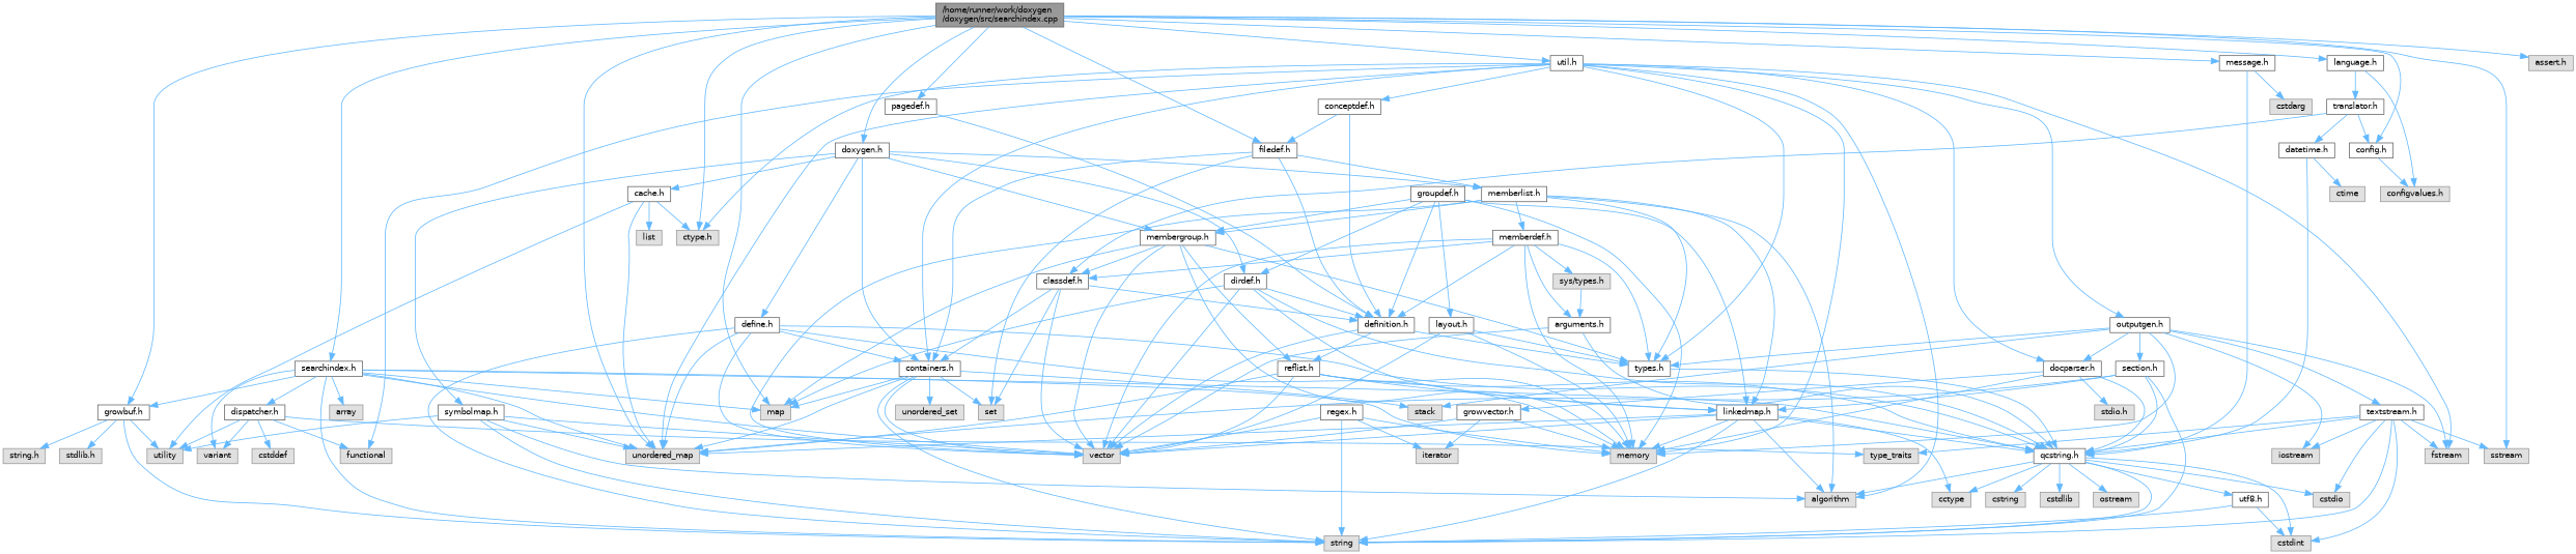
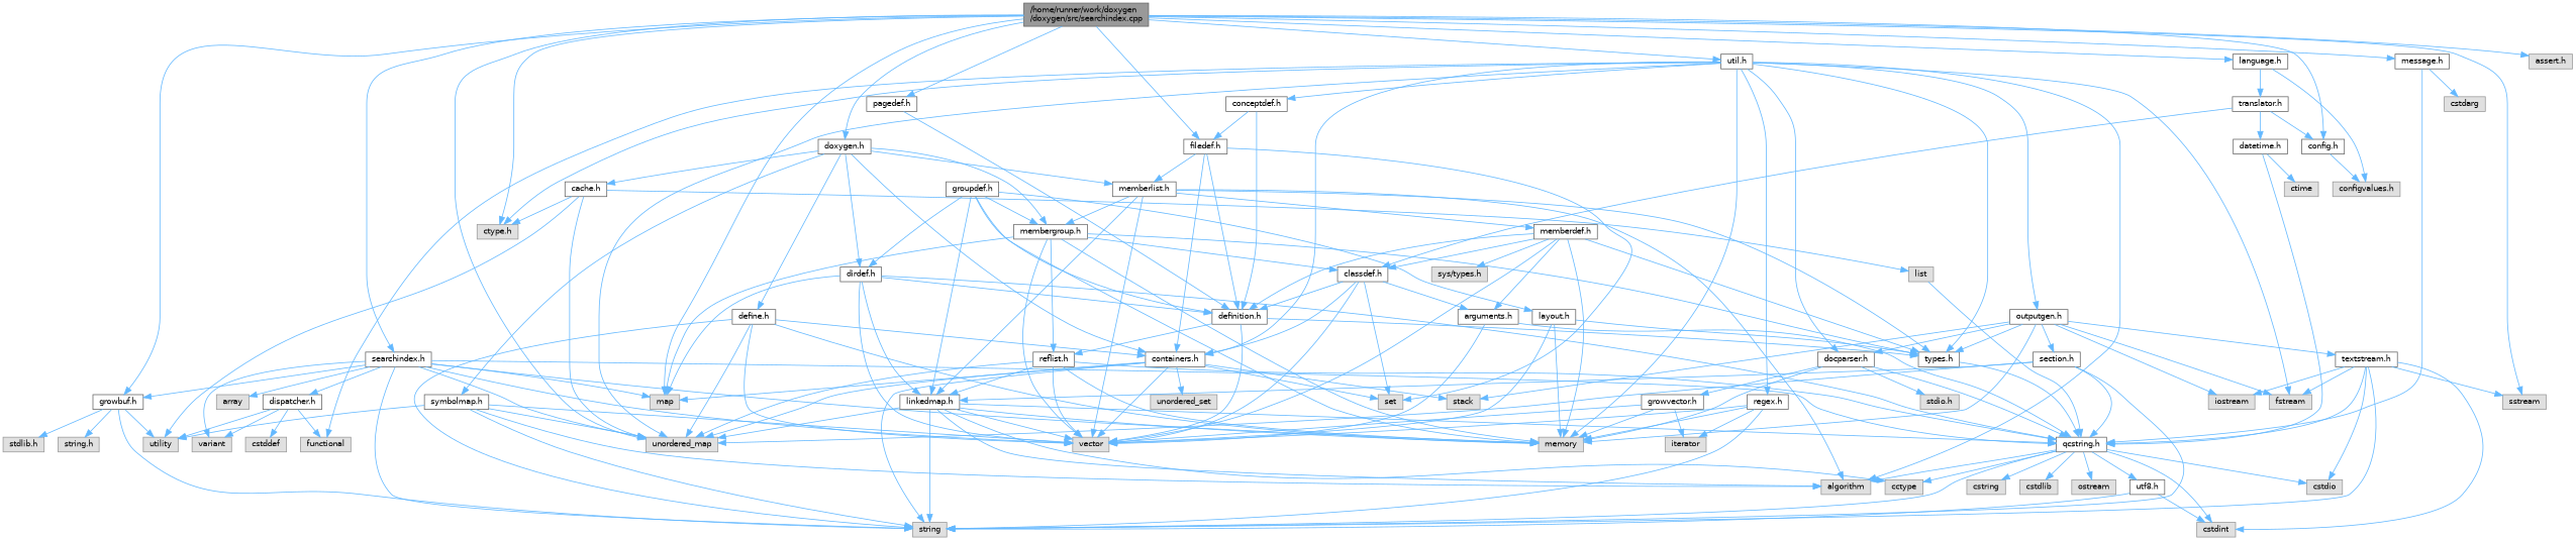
  digraph {
    node [color=grey40 fillcolor=white fontname=Helvetica fontsize=10 shape=box style=filled]
    edge [color=steelblue1 fontname=Helvetica fontsize=10 labelfontname=Helvetica labelfontsize=10 style=solid]
    n1 [color=gray40 fillcolor=grey60 fontcolor=black height=0.2 label="/home/runner/work/doxygen\l/doxygen/src/searchindex.cpp" width=0.4]
    n2 [color=grey60 fillcolor="#E0E0E0" height=0.2 label="ctype.h" width=0.4]
    n3 [color=grey60 fillcolor="#E0E0E0" height=0.2 label="assert.h" width=0.4]
    n4 [color=grey60 fillcolor="#E0E0E0" height=0.2 label=sstream width=0.4]
    n5 [color=grey60 fillcolor="#E0E0E0" height=0.2 label=map width=0.4]
    n6 [color=grey60 fillcolor="#E0E0E0" height=0.2 label=unordered_map width=0.4]
    n7 [height=0.2 label="searchindex.h" width=0.4]
    n8 [height=0.2 label="growbuf.h" width=0.4]
    n9 [height=0.2 label="config.h" width=0.4]
    n10 [height=0.2 label="util.h" width=0.4]
    n11 [height=0.2 label="filedef.h" width=0.4]
    n12 [height=0.2 label="doxygen.h" width=0.4]
    n13 [height=0.2 label="language.h" width=0.4]
    n14 [height=0.2 label="pagedef.h" width=0.4]
    n15 [height=0.2 label="message.h" width=0.4]
    n16 [color=grey60 fillcolor="#E0E0E0" height=0.2 label=memory width=0.4]
    n17 [color=grey60 fillcolor="#E0E0E0" height=0.2 label=vector width=0.4]
    n18 [color=grey60 fillcolor="#E0E0E0" height=0.2 label=string width=0.4]
    n19 [color=grey60 fillcolor="#E0E0E0" height=0.2 label=array width=0.4]
    n20 [color=grey60 fillcolor="#E0E0E0" height=0.2 label=variant width=0.4]
    n21 [height=0.2 label="qcstring.h" width=0.4]
    n22 [height=0.2 label="dispatcher.h" width=0.4]
    n23 [color=grey60 fillcolor="#E0E0E0" height=0.2 label=utility width=0.4]
    n24 [color=grey60 fillcolor="#E0E0E0" height=0.2 label="stdlib.h" width=0.4]
    n25 [color=grey60 fillcolor="#E0E0E0" height=0.2 label="string.h" width=0.4]
    n26 [color=grey60 fillcolor="#E0E0E0" height=0.2 label="configvalues.h" width=0.4]
    n27 [color=grey60 fillcolor="#E0E0E0" height=0.2 label=algorithm width=0.4]
    n28 [color=grey60 fillcolor="#E0E0E0" height=0.2 label=functional width=0.4]
    n29 [color=grey60 fillcolor="#E0E0E0" height=0.2 label=fstream width=0.4]
    n30 [height=0.2 label="types.h" width=0.4]
    n31 [height=0.2 label="docparser.h" width=0.4]
    n32 [height=0.2 label="containers.h" width=0.4]
    n33 [height=0.2 label="outputgen.h" width=0.4]
    n34 [height=0.2 label="regex.h" width=0.4]
    n35 [height=0.2 label="conceptdef.h" width=0.4]
    n36 [color=grey60 fillcolor="#E0E0E0" height=0.2 label=set width=0.4]
    n37 [height=0.2 label="definition.h" width=0.4]
    n38 [height=0.2 label="memberlist.h" width=0.4]
    n39 [height=0.2 label="membergroup.h" width=0.4]
    n40 [height=0.2 label="dirdef.h" width=0.4]
    n41 [height=0.2 label="define.h" width=0.4]
    n42 [height=0.2 label="cache.h" width=0.4]
    n43 [height=0.2 label="symbolmap.h" width=0.4]
    n44 [height=0.2 label="translator.h" width=0.4]
    n45 [color=grey60 fillcolor="#E0E0E0" height=0.2 label=cstdarg width=0.4]
    n46 [height=0.2 label="groupdef.h" width=0.4]
    n47 [height=0.2 label="linkedmap.h" width=0.4]
    n48 [height=0.2 label="layout.h" width=0.4]
    n49 [color=grey60 fillcolor="#E0E0E0" height=0.2 label=cctype width=0.4]
    n50 [color=grey60 fillcolor="#E0E0E0" height=0.2 label=cstring width=0.4]
    n51 [color=grey60 fillcolor="#E0E0E0" height=0.2 label=cstdio width=0.4]
    n52 [color=grey60 fillcolor="#E0E0E0" height=0.2 label=cstdlib width=0.4]
    n53 [color=grey60 fillcolor="#E0E0E0" height=0.2 label=cstdint width=0.4]
    n54 [color=grey60 fillcolor="#E0E0E0" height=0.2 label=ostream width=0.4]
    n55 [height=0.2 label="utf8.h" width=0.4]
    n56 [color=grey60 fillcolor="#E0E0E0" height=0.2 label=cstddef width=0.4]
-   n57 [color=grey60 fillcolor="#E0E0E0" height=0.2 label=type_traits width=0.4]
    n58 [color=grey60 fillcolor="#E0E0E0" height=0.2 label="stdio.h" width=0.4]
    n59 [height=0.2 label="growvector.h" width=0.4]
    n60 [color=grey60 fillcolor="#E0E0E0" height=0.2 label=unordered_set width=0.4]
    n61 [color=grey60 fillcolor="#E0E0E0" height=0.2 label=stack width=0.4]
    n62 [color=grey60 fillcolor="#E0E0E0" height=0.2 label=iostream width=0.4]
    n63 [height=0.2 label="section.h" width=0.4]
    n64 [height=0.2 label="textstream.h" width=0.4]
    n65 [color=grey60 fillcolor="#E0E0E0" height=0.2 label=iterator width=0.4]
    n66 [height=0.2 label="reflist.h" width=0.4]
    n67 [height=0.2 label="memberdef.h" width=0.4]
    n68 [color=grey60 fillcolor="#E0E0E0" height=0.2 label="sys/types.h" width=0.4]
    n69 [height=0.2 label="arguments.h" width=0.4]
    n70 [height=0.2 label="classdef.h" width=0.4]
    n71 [color=grey60 fillcolor="#E0E0E0" height=0.2 label=list width=0.4]
    n72 [height=0.2 label="datetime.h" width=0.4]
    n73 [color=grey60 fillcolor="#E0E0E0" height=0.2 label=ctime width=0.4]
    n1 -> n2
    n1 -> n3
    n1 -> n4
    n1 -> n5
    n1 -> n6
    n1 -> n7
    n1 -> n8
    n1 -> n9
    n1 -> n10
    n1 -> n11
    n1 -> n12
    n1 -> n13
    n1 -> n14
    n1 -> n15
    n7 -> n5
    n7 -> n6
    n7 -> n8
    n7 -> n16
    n7 -> n17
    n7 -> n18
    n7 -> n19
    n7 -> n20
    n7 -> n21
    n7 -> n22
    n8 -> n18
    n8 -> n23
    n8 -> n24
    n8 -> n25
    n9 -> n26
    n10 -> n2
    n10 -> n6
    n10 -> n16
    n10 -> n27
    n10 -> n28
    n10 -> n29
    n10 -> n30
    n10 -> n31
    n10 -> n32
    n10 -> n33
+   n10 -> n34
    n10 -> n35
    n11 -> n32
    n11 -> n36
    n11 -> n37
    n11 -> n38
    n12 -> n32
    n12 -> n38
    n12 -> n39
    n12 -> n40
    n12 -> n41
    n12 -> n42
    n12 -> n43
    n13 -> n26
    n13 -> n44
    n14 -> n37
    n15 -> n21
    n15 -> n45
    n21 -> n18
    n21 -> n27
    n21 -> n49
    n21 -> n50
    n21 -> n51
    n21 -> n52
    n21 -> n53
    n21 -> n54
    n21 -> n55
    n22 -> n20
    n22 -> n23
    n22 -> n28
    n22 -> n56
-   n22 -> n57
    n30 -> n21
    n31 -> n16
    n31 -> n21
    n31 -> n58
    n31 -> n59
    n32 -> n5
    n32 -> n6
    n32 -> n17
    n32 -> n18
    n32 -> n36
    n32 -> n60
    n32 -> n61
    n33 -> n16
    n33 -> n29
    n33 -> n30
    n33 -> n31
    n33 -> n61
    n33 -> n62
    n33 -> n63
    n33 -> n64
    n34 -> n16
    n34 -> n17
    n34 -> n18
    n34 -> n65
    n35 -> n11
    n35 -> n37
    n37 -> n17
    n37 -> n30
    n37 -> n66
    n38 -> n17
    n38 -> n27
    n38 -> n30
    n38 -> n39
    n38 -> n47
    n38 -> n67
    n39 -> n5
    n39 -> n16
    n39 -> n17
    n39 -> n30
    n39 -> n66
    n39 -> n70
    n40 -> n5
    n40 -> n17
    n40 -> n21
    n40 -> n37
    n40 -> n47
    n41 -> n6
    n41 -> n16
    n41 -> n17
    n41 -> n18
-   n41 -> n21
+   n71 -> n21
    n41 -> n32
    n42 -> n2
    n42 -> n6
    n42 -> n23
    n42 -> n71
    n43 -> n6
    n43 -> n17
    n43 -> n18
    n43 -> n23
    n43 -> n27
    n44 -> n9
    n44 -> n70
    n44 -> n72
    n46 -> n16
    n46 -> n37
    n46 -> n39
    n46 -> n40
    n46 -> n47
    n46 -> n48
    n47 -> n6
    n47 -> n16
    n47 -> n17
    n47 -> n18
    n47 -> n21
    n47 -> n27
    n47 -> n49
    n48 -> n16
    n48 -> n17
    n48 -> n30
    n55 -> n18
    n55 -> n53
    n59 -> n16
    n59 -> n17
    n59 -> n65
    n63 -> n6
    n63 -> n18
    n63 -> n21
    n63 -> n47
    n64 -> n4
    n64 -> n18
    n64 -> n21
    n64 -> n29
    n64 -> n51
    n64 -> n53
-   n64 -> n57
    n64 -> n62
    n66 -> n6
    n66 -> n16
    n66 -> n17
    n66 -> n21
    n66 -> n47
    n67 -> n16
    n67 -> n17
    n67 -> n30
    n67 -> n37
    n67 -> n68
    n67 -> n69
    n67 -> n70
    n69 -> n17
    n69 -> n21
    n70 -> n17
    n70 -> n32
    n70 -> n36
    n70 -> n37
-   n68 -> n69
+   n70 -> n69
    n72 -> n21
    n72 -> n73
  }
